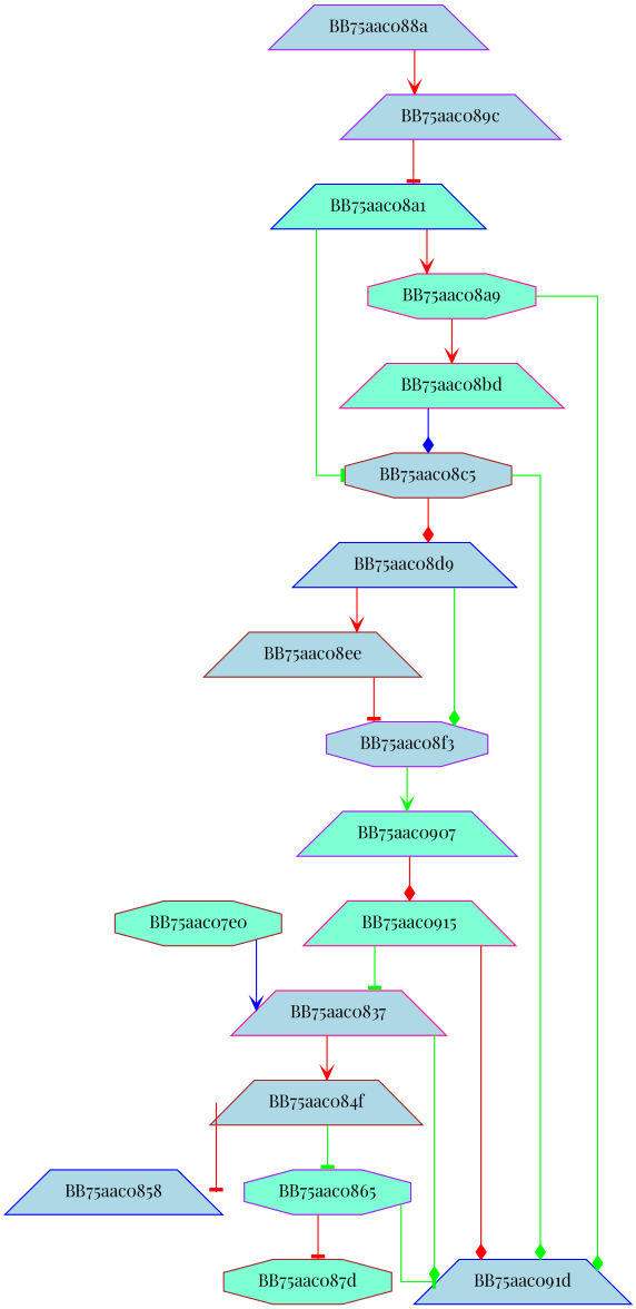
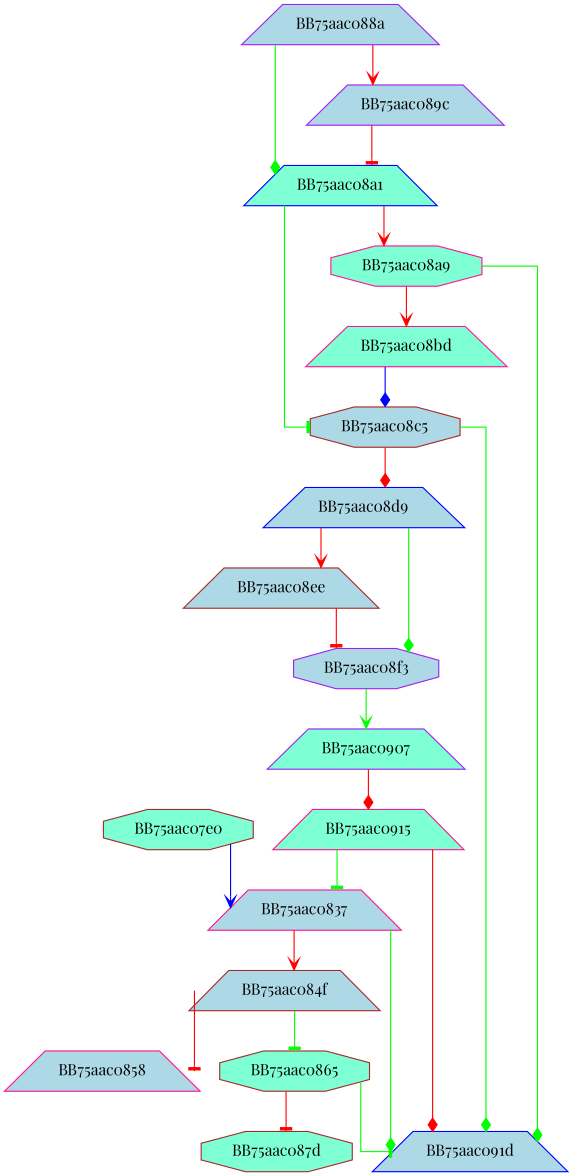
  digraph {
    fontname="Playfair Display"
    splines=ortho
    node [color=brown fillcolor=lightblue fontname="Playfair Display" shape=trapezium style=filled]
    edge [arrowhead=diamond color=red fontname="Playfair Display"]
    BB75aac07e0 [fillcolor=aquamarine shape=octagon]
    BB75aac0837 [color=deeppink]
    BB75aac091d [color=blue]
    BB75aac084f
-   BB75aac0865 [color=purple fillcolor=aquamarine shape=octagon]
-   BB75aac0858 [color=blue]
+   BB75aac0865 [fillcolor=aquamarine shape=octagon]
+   BB75aac0858 [color=deeppink]
    BB75aac087d [fillcolor=aquamarine shape=octagon]
    BB75aac0915 [color=deeppink fillcolor=aquamarine]
    BB75aac088a [color=purple]
    BB75aac08a1 [color=blue fillcolor=aquamarine]
    BB75aac089c [color=purple]
    BB75aac08c5 [shape=octagon]
    BB75aac08a9 [color=deeppink fillcolor=aquamarine shape=octagon]
    BB75aac08d9 [color=blue]
    BB75aac08bd [color=deeppink fillcolor=aquamarine]
    BB75aac08f3 [color=purple shape=octagon]
    BB75aac08ee
    BB75aac0907 [color=purple fillcolor=aquamarine]
    BB75aac07e0 -> BB75aac0837 [arrowhead=vee color=blue]
    BB75aac0837 -> BB75aac091d [color=green]
    BB75aac0837 -> BB75aac084f [arrowhead=vee]
    BB75aac084f -> BB75aac0865 [arrowhead=tee color=green]
    BB75aac084f -> BB75aac0858 [arrowhead=tee]
    BB75aac0865 -> BB75aac091d [arrowhead=tee color=green]
    BB75aac0865 -> BB75aac087d [arrowhead=tee]
    BB75aac0915 -> BB75aac0837 [arrowhead=tee color=green]
    BB75aac0915 -> BB75aac091d
+   BB75aac088a -> BB75aac08a1 [color=green]
    BB75aac088a -> BB75aac089c [arrowhead=vee]
    BB75aac08a1 -> BB75aac08c5 [arrowhead=tee color=green]
    BB75aac08a1 -> BB75aac08a9 [arrowhead=vee]
    BB75aac089c -> BB75aac08a1 [arrowhead=tee]
    BB75aac08c5 -> BB75aac091d [color=green]
    BB75aac08c5 -> BB75aac08d9
    BB75aac08a9 -> BB75aac091d [color=green]
    BB75aac08a9 -> BB75aac08bd [arrowhead=vee]
    BB75aac08d9 -> BB75aac08f3 [color=green]
    BB75aac08d9 -> BB75aac08ee [arrowhead=vee]
    BB75aac08bd -> BB75aac08c5 [color=blue]
    BB75aac08f3 -> BB75aac0907 [arrowhead=vee color=green]
    BB75aac08ee -> BB75aac08f3 [arrowhead=tee]
    BB75aac0907 -> BB75aac0915
  }
